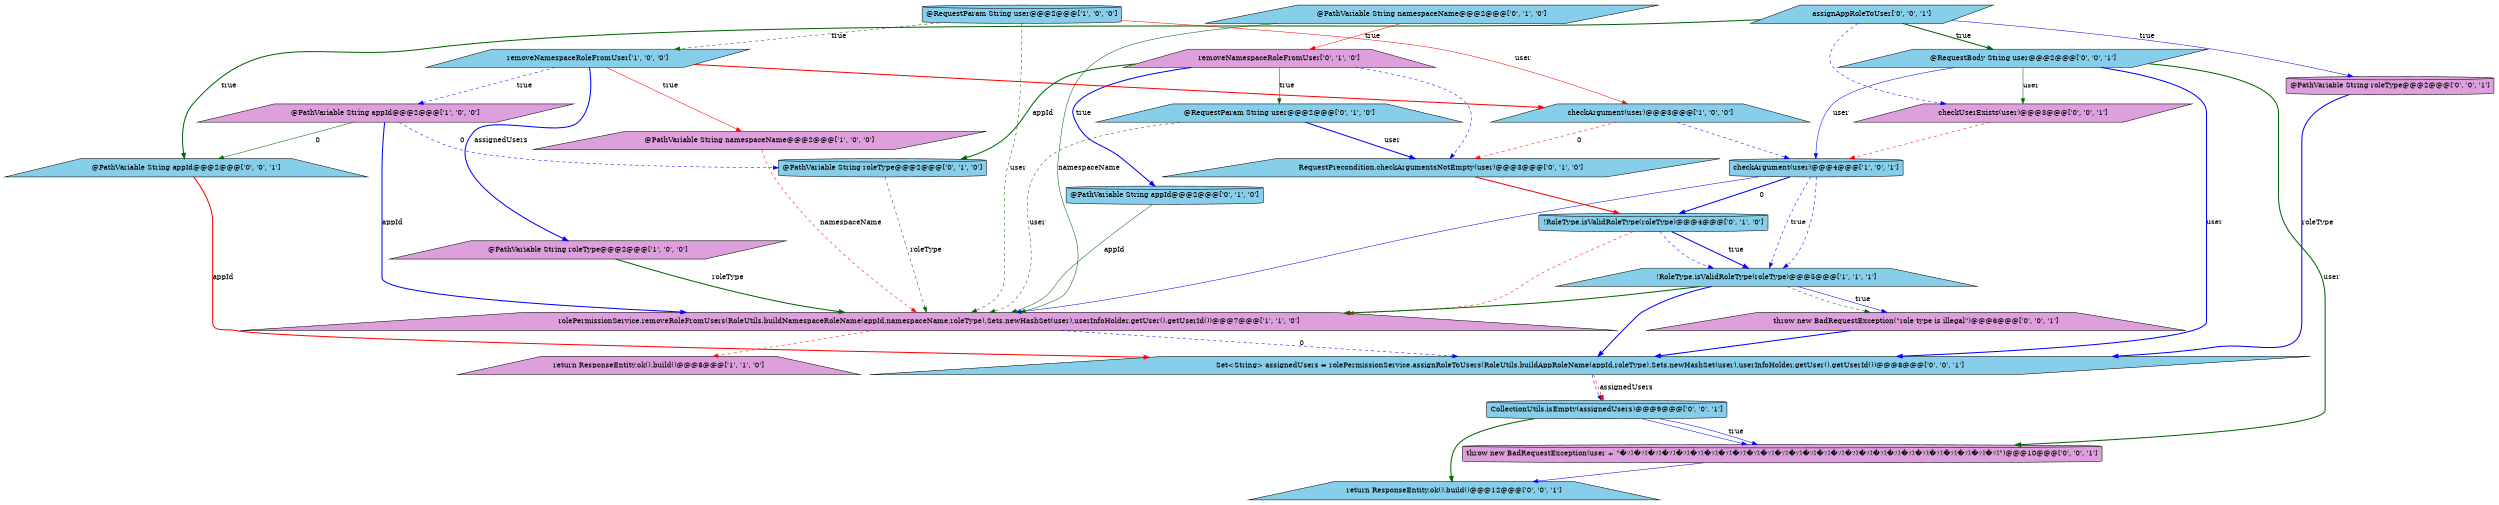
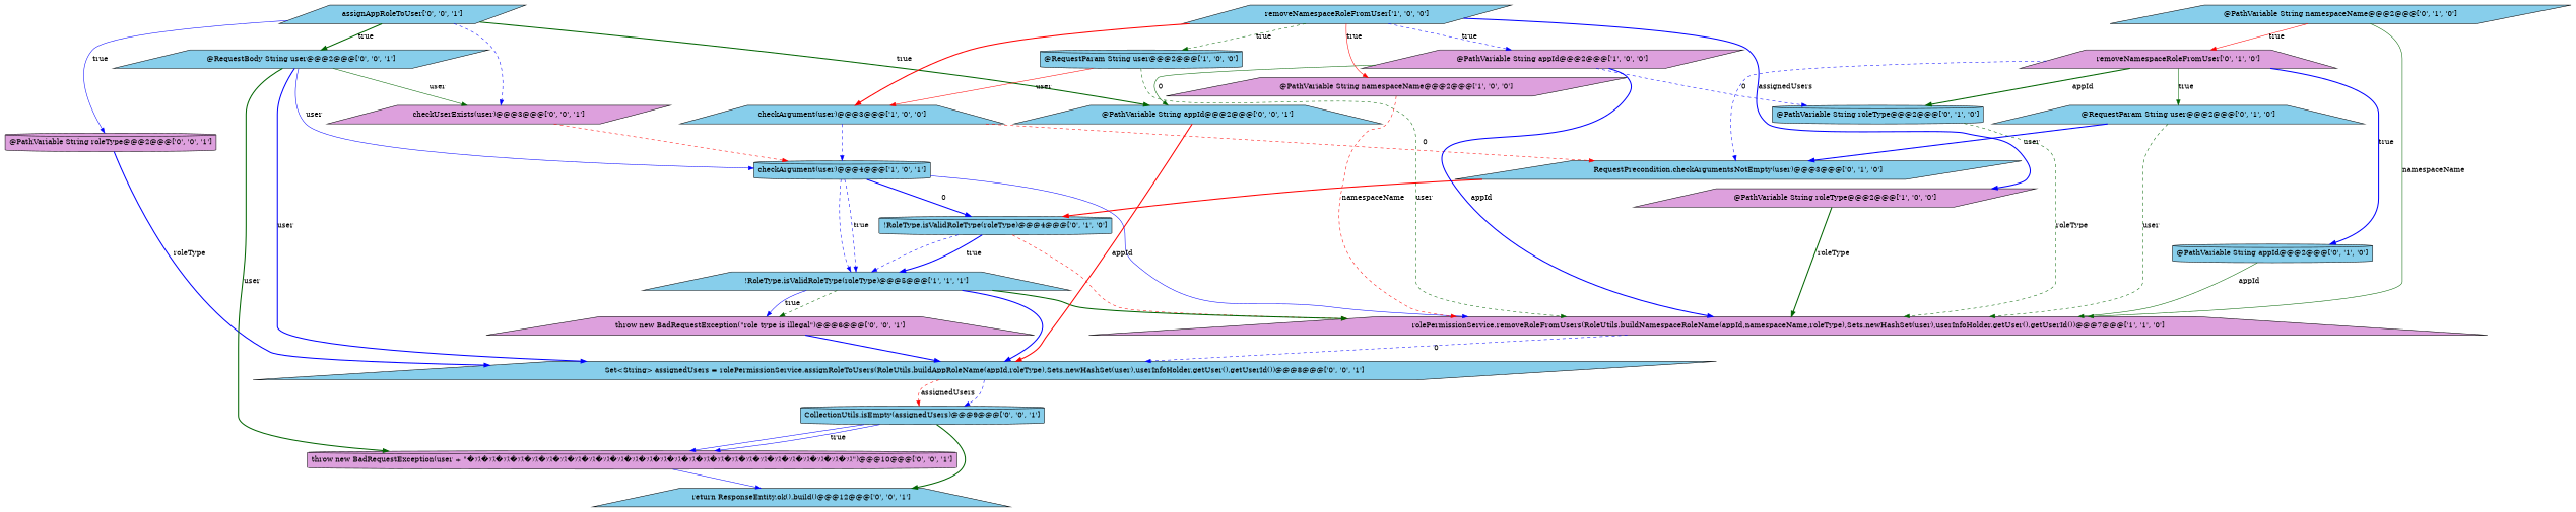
  digraph {
    node [fillcolor=skyblue shape=parallelogram style=filled]
    edge [color=blue style=dashed]
    n1 [fillcolor=plum label="throw new BadRequestException(user + \"�ｿｽ�ｿｽ�ｿｽ�ｿｽ�ｿｽ�ｿｽ�ｿｽ�ｿｽ�ｿｽ�ｿｽ�ｿｽ�ｿｽ�ｿｽ�ｿｽ�ｿｽ�ｿｽ�ｿｽ�ｿｽ�ｿｽ�ｿｽ�ｿｽ�ｿｽ�ｿｽ�ｿｽ�ｿｽ�ｿｽ�ｿｽ\")@@@10@@@['0', '0', '1']" shape=cylinder]
    n2 [label="return ResponseEntity.ok().build()@@@12@@@['0', '0', '1']" shape=trapezium]
    n3 [fillcolor=plum label="throw new BadRequestException(\"role type is illegal\")@@@6@@@['0', '0', '1']" shape=trapezium]
    n4 [label="Set<String> assignedUsers = rolePermissionService.assignRoleToUsers(RoleUtils.buildAppRoleName(appId,roleType),Sets.newHashSet(user),userInfoHolder.getUser().getUserId())@@@8@@@['0', '0', '1']"]
    n5 [label="CollectionUtils.isEmpty(assignedUsers)@@@9@@@['0', '0', '1']" shape=cylinder]
    n6 [label="checkArgument(user)@@@3@@@['1', '0', '0']" shape=trapezium]
    n7 [label="checkArgument(user)@@@4@@@['1', '0', '1']" shape=cylinder]
    n8 [label="RequestPrecondition.checkArgumentsNotEmpty(user)@@@3@@@['0', '1', '0']"]
    n9 [fillcolor=plum label="rolePermissionService.removeRoleFromUsers(RoleUtils.buildNamespaceRoleName(appId,namespaceName,roleType),Sets.newHashSet(user),userInfoHolder.getUser().getUserId())@@@7@@@['1', '1', '0']" shape=trapezium]
    n10 [label="!RoleType.isValidRoleType(roleType)@@@4@@@['0', '1', '0']" shape=cylinder]
    n11 [label="!RoleType.isValidRoleType(roleType)@@@5@@@['1', '1', '1']" shape=trapezium]
    n12 [label="assignAppRoleToUser['0', '0', '1']"]
    n13 [fillcolor=plum label="@PathVariable String roleType@@@2@@@['0', '0', '1']" shape=cylinder]
    n14 [label="@PathVariable String appId@@@2@@@['0', '0', '1']" shape=trapezium]
    n15 [label="@RequestBody String user@@@2@@@['0', '0', '1']"]
    n16 [fillcolor=plum label="checkUserExists(user)@@@3@@@['0', '0', '1']"]
    n17 [label="@RequestParam String user@@@2@@@['1', '0', '0']" shape=cylinder]
-   n18 [fillcolor=plum label="return ResponseEntity.ok().build()@@@8@@@['1', '1', '0']" shape=trapezium]
    n19 [fillcolor=plum label="@PathVariable String namespaceName@@@2@@@['1', '0', '0']"]
    n20 [fillcolor=plum label="removeNamespaceRoleFromUser['0', '1', '0']" shape=trapezium]
    n21 [label="@RequestParam String user@@@2@@@['0', '1', '0']" shape=trapezium]
    n22 [label="@PathVariable String roleType@@@2@@@['0', '1', '0']" shape=cylinder]
    n23 [label="@PathVariable String appId@@@2@@@['0', '1', '0']" shape=cylinder]
    n24 [label="@PathVariable String namespaceName@@@2@@@['0', '1', '0']"]
    n25 [fillcolor=plum label="@PathVariable String appId@@@2@@@['1', '0', '0']"]
    n26 [fillcolor=plum label="@PathVariable String roleType@@@2@@@['1', '0', '0']"]
    n27 [label="removeNamespaceRoleFromUser['1', '0', '0']"]
    n1 -> n2 [style=solid]
    n3 -> n4 [style=bold]
    n4 -> n5
    n4 -> n5 [color=red label=assignedUsers]
    n5 -> n1 [style=solid]
    n5 -> n1 [label=true style=solid]
    n5 -> n2 [color=darkgreen style=bold]
    n6 -> n7
    n6 -> n8 [color=red label=0]
    n7 -> n9 [style=solid]
    n7 -> n10 [label=0 style=bold]
    n7 -> n11
    n7 -> n11 [label=true]
    n8 -> n10 [color=red style=bold]
    n9 -> n4 [label=0]
-   n9 -> n18 [color=red]
    n10 -> n9 [color=red]
    n10 -> n11 [label=true style=bold]
    n10 -> n11
    n11 -> n3 [color=darkgreen]
    n11 -> n3 [label=true style=solid]
    n11 -> n4 [style=bold]
    n11 -> n9 [color=darkgreen style=bold]
    n12 -> n13 [label=true style=solid]
    n12 -> n14 [color=darkgreen label=true style=bold]
    n12 -> n15 [color=darkgreen label=true style=bold]
    n12 -> n16
    n13 -> n4 [label=roleType style=bold]
    n14 -> n4 [color=red label=appId style=bold]
    n15 -> n1 [color=darkgreen label=user style=bold]
    n15 -> n4 [label=user style=bold]
    n15 -> n7 [label=user style=solid]
    n15 -> n16 [color=darkgreen label=user style=solid]
    n16 -> n7 [color=red]
    n17 -> n6 [color=red label=user style=solid]
    n17 -> n9 [color=darkgreen label=user]
    n19 -> n9 [color=red label=namespaceName]
    n20 -> n8
    n20 -> n21 [color=darkgreen label=true style=solid]
    n20 -> n22 [color=darkgreen label=appId style=bold]
    n20 -> n23 [label=true style=bold]
    n21 -> n8 [label=user style=bold]
    n21 -> n9 [color=darkgreen label=user]
    n22 -> n9 [color=darkgreen label=roleType]
    n23 -> n9 [color=darkgreen label=appId style=solid]
    n24 -> n9 [color=darkgreen label=namespaceName style=solid]
    n24 -> n20 [color=red label=true style=solid]
    n25 -> n9 [label=appId style=bold]
    n25 -> n14 [color=darkgreen label=0 style=solid]
    n25 -> n22 [label=0]
    n26 -> n9 [color=darkgreen label=roleType style=bold]
    n27 -> n6 [color=red style=bold]
-   n17 -> n27 [color=darkgreen label=true]
+   n27 -> n17 [color=darkgreen label=true]
    n27 -> n19 [color=red label=true style=solid]
    n27 -> n25 [label=true]
    n27 -> n26 [label=assignedUsers style=bold]
  }
